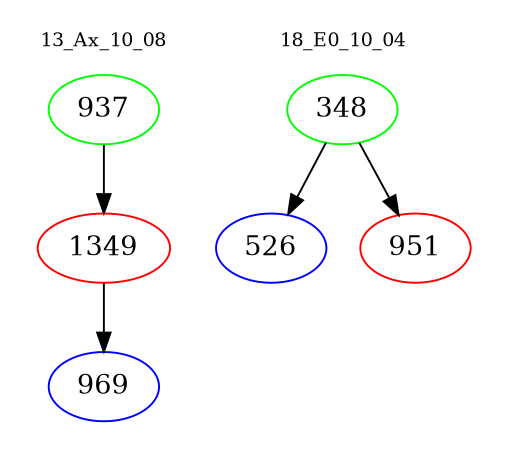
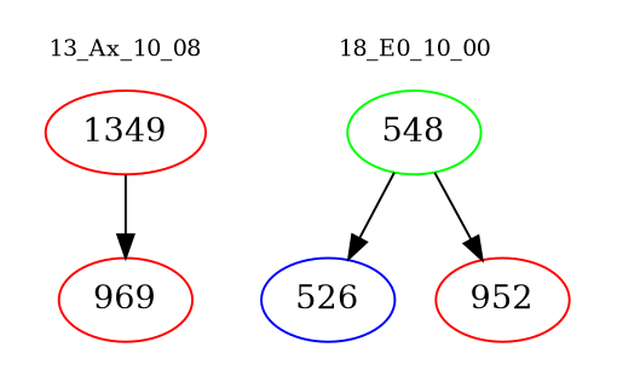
  digraph {
    node [color=green]
    edge [color=black]
-   n1 [label=937]
-   n2 [color=blue label=969]
+   n2 [color=red label=969]
    n3 [color=red label=1349]
-   n4 [label=348]
+   n4 [label=548]
    n5 [color=blue label=526]
-   n6 [color=red label=951]
+   n6 [color=red label=952]
    subgraph cluster_1 {
      color=white
      fontsize=10
      label="13_Ax_10_08"
-     n1
      n2
      n3
    }
    subgraph cluster_2 {
      color=white
      fontsize=10
-     label="18_E0_10_04"
+     label="18_E0_10_00"
      n4
      n5
      n6
    }
-   n1 -> n3
    n3 -> n2
    n4 -> n5
    n4 -> n6
  }
